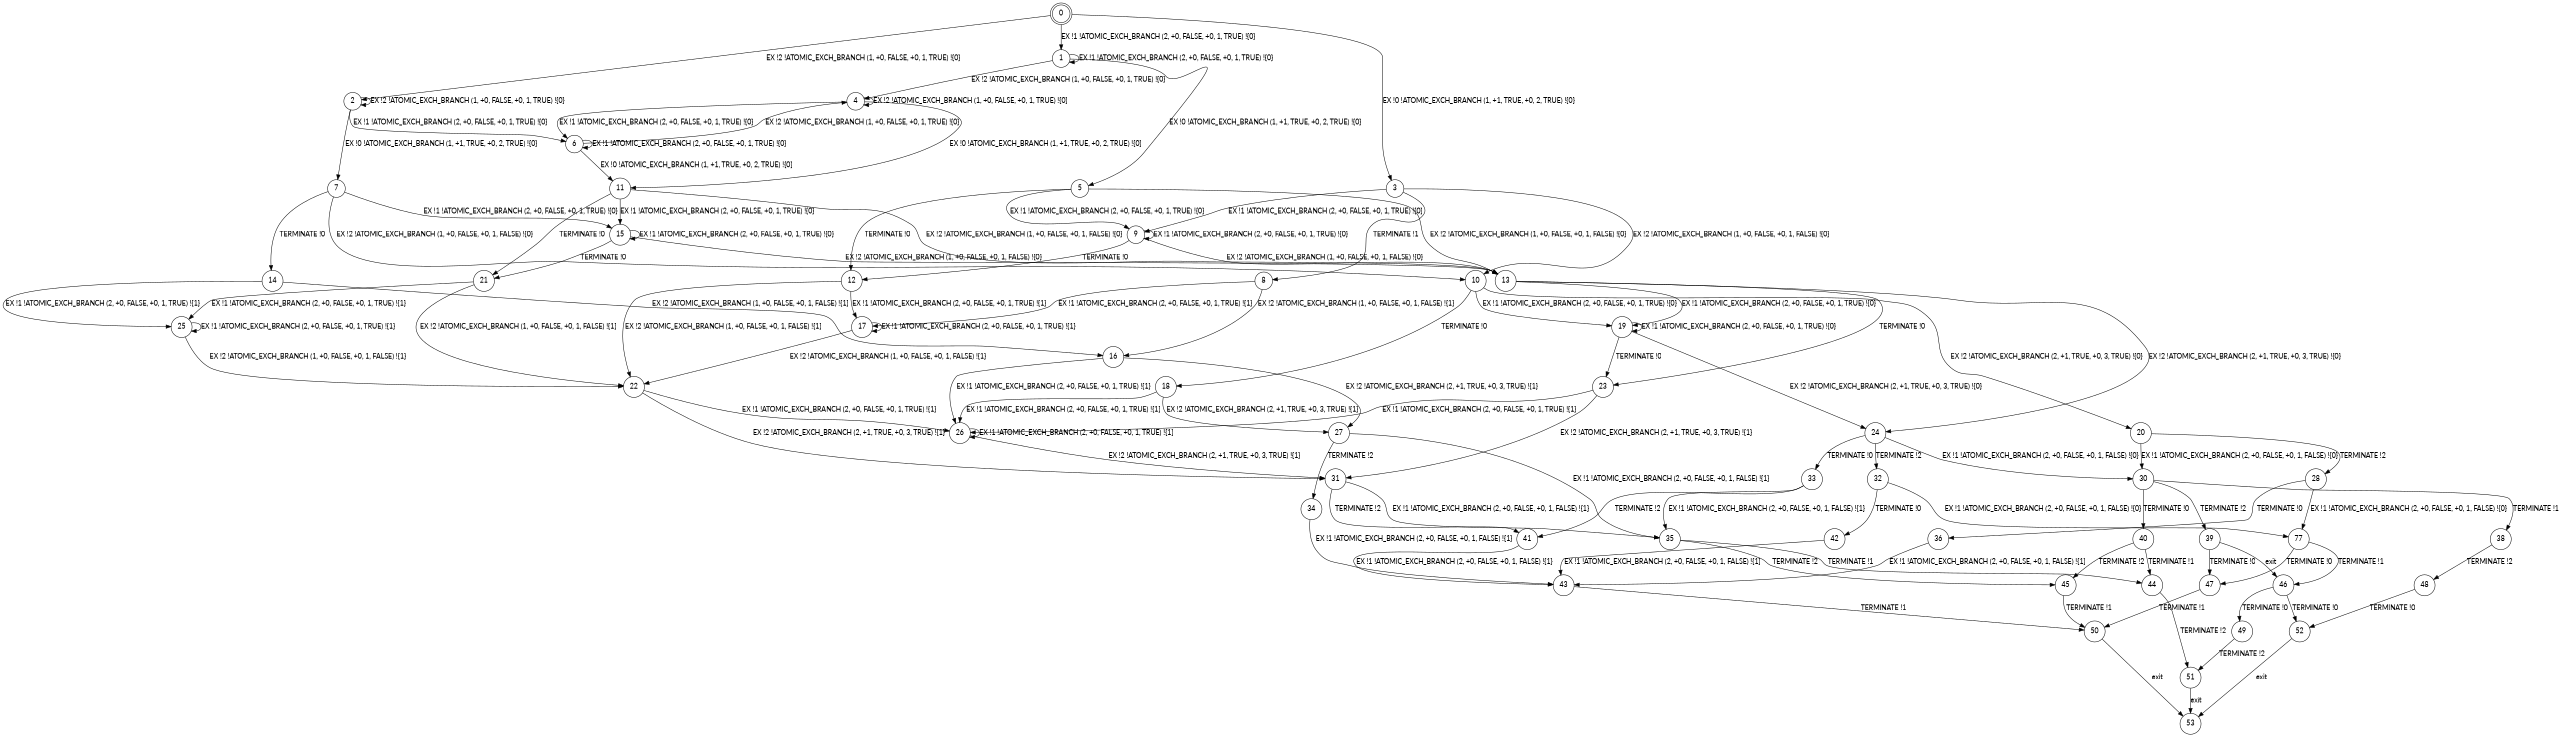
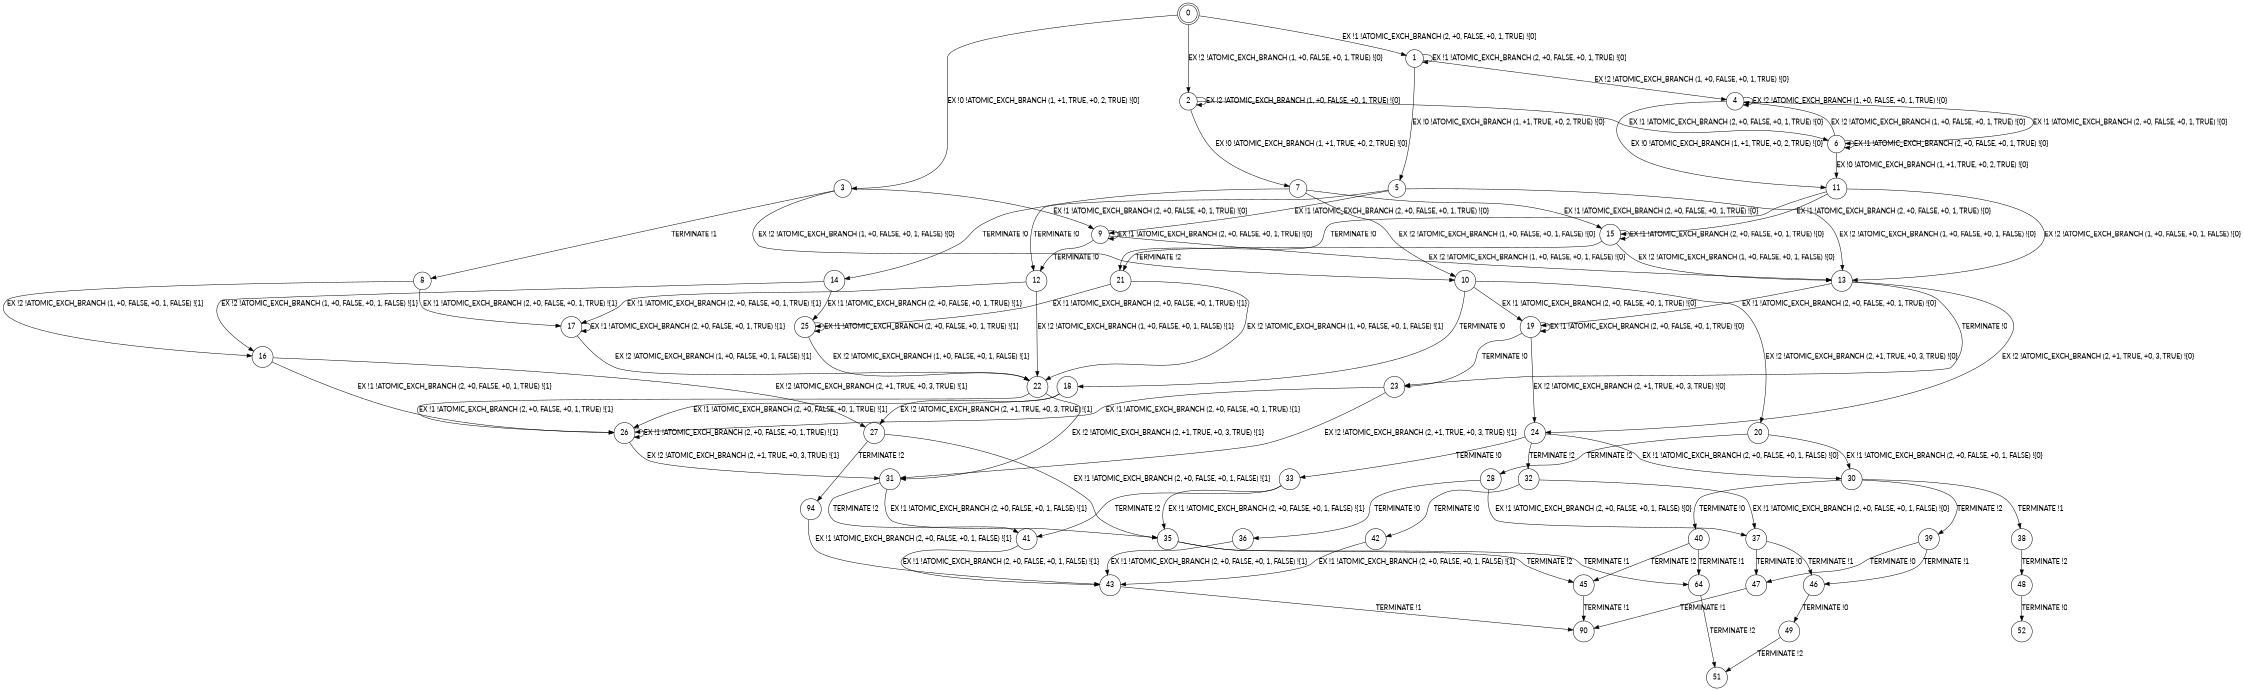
  digraph {
    fontname=Lato
    node [fontname=Lato shape=circle]
    edge [fontname=Lato]
    0 [peripheries=2]
    1
    2
    3
    4
    5
    6
    7
    8
    9
    10
    11
    12
    13
    14
    15
    16
    17
    18
    19
    20
    21
    22
    23
    24
    25
    26
    27
    28
    30
    31
    32
    33
-   34
+   34 [label=94]
    35
    36
-   37 [label=77]
+   37
    38
    39
    40
    41
    42
    43
-   44
+   44 [label=64]
    45
    46
    47
    48
-   50
+   50 [label=90]
    51
    49
    52
-   53
    0 -> 1 [label="EX !1 !ATOMIC_EXCH_BRANCH (2, +0, FALSE, +0, 1, TRUE) !{0}"]
    0 -> 2 [label="EX !2 !ATOMIC_EXCH_BRANCH (1, +0, FALSE, +0, 1, TRUE) !{0}"]
    0 -> 3 [label="EX !0 !ATOMIC_EXCH_BRANCH (1, +1, TRUE, +0, 2, TRUE) !{0}"]
    1 -> 1 [label="EX !1 !ATOMIC_EXCH_BRANCH (2, +0, FALSE, +0, 1, TRUE) !{0}"]
    1 -> 4 [label="EX !2 !ATOMIC_EXCH_BRANCH (1, +0, FALSE, +0, 1, TRUE) !{0}"]
    1 -> 5 [label="EX !0 !ATOMIC_EXCH_BRANCH (1, +1, TRUE, +0, 2, TRUE) !{0}"]
    2 -> 2 [label="EX !2 !ATOMIC_EXCH_BRANCH (1, +0, FALSE, +0, 1, TRUE) !{0}"]
    2 -> 6 [label="EX !1 !ATOMIC_EXCH_BRANCH (2, +0, FALSE, +0, 1, TRUE) !{0}"]
    2 -> 7 [label="EX !0 !ATOMIC_EXCH_BRANCH (1, +1, TRUE, +0, 2, TRUE) !{0}"]
    3 -> 8 [label="TERMINATE !1"]
    3 -> 9 [label="EX !1 !ATOMIC_EXCH_BRANCH (2, +0, FALSE, +0, 1, TRUE) !{0}"]
    3 -> 10 [label="EX !2 !ATOMIC_EXCH_BRANCH (1, +0, FALSE, +0, 1, FALSE) !{0}"]
    4 -> 4 [label="EX !2 !ATOMIC_EXCH_BRANCH (1, +0, FALSE, +0, 1, TRUE) !{0}"]
    4 -> 6 [label="EX !1 !ATOMIC_EXCH_BRANCH (2, +0, FALSE, +0, 1, TRUE) !{0}"]
    4 -> 11 [label="EX !0 !ATOMIC_EXCH_BRANCH (1, +1, TRUE, +0, 2, TRUE) !{0}"]
    5 -> 9 [label="EX !1 !ATOMIC_EXCH_BRANCH (2, +0, FALSE, +0, 1, TRUE) !{0}"]
    5 -> 12 [label="TERMINATE !0"]
    5 -> 13 [label="EX !2 !ATOMIC_EXCH_BRANCH (1, +0, FALSE, +0, 1, FALSE) !{0}"]
    6 -> 4 [label="EX !2 !ATOMIC_EXCH_BRANCH (1, +0, FALSE, +0, 1, TRUE) !{0}"]
    6 -> 6 [label="EX !1 !ATOMIC_EXCH_BRANCH (2, +0, FALSE, +0, 1, TRUE) !{0}"]
    6 -> 11 [label="EX !0 !ATOMIC_EXCH_BRANCH (1, +1, TRUE, +0, 2, TRUE) !{0}"]
    7 -> 10 [label="EX !2 !ATOMIC_EXCH_BRANCH (1, +0, FALSE, +0, 1, FALSE) !{0}"]
    7 -> 14 [label="TERMINATE !0"]
    7 -> 15 [label="EX !1 !ATOMIC_EXCH_BRANCH (2, +0, FALSE, +0, 1, TRUE) !{0}"]
    8 -> 16 [label="EX !2 !ATOMIC_EXCH_BRANCH (1, +0, FALSE, +0, 1, FALSE) !{1}"]
    8 -> 17 [label="EX !1 !ATOMIC_EXCH_BRANCH (2, +0, FALSE, +0, 1, TRUE) !{1}"]
    9 -> 9 [label="EX !1 !ATOMIC_EXCH_BRANCH (2, +0, FALSE, +0, 1, TRUE) !{0}"]
    9 -> 12 [label="TERMINATE !0"]
    9 -> 13 [label="EX !2 !ATOMIC_EXCH_BRANCH (1, +0, FALSE, +0, 1, FALSE) !{0}"]
    10 -> 18 [label="TERMINATE !0"]
    10 -> 19 [label="EX !1 !ATOMIC_EXCH_BRANCH (2, +0, FALSE, +0, 1, TRUE) !{0}"]
    10 -> 20 [label="EX !2 !ATOMIC_EXCH_BRANCH (2, +1, TRUE, +0, 3, TRUE) !{0}"]
    11 -> 13 [label="EX !2 !ATOMIC_EXCH_BRANCH (1, +0, FALSE, +0, 1, FALSE) !{0}"]
    11 -> 15 [label="EX !1 !ATOMIC_EXCH_BRANCH (2, +0, FALSE, +0, 1, TRUE) !{0}"]
    11 -> 21 [label="TERMINATE !0"]
    12 -> 17 [label="EX !1 !ATOMIC_EXCH_BRANCH (2, +0, FALSE, +0, 1, TRUE) !{1}"]
    12 -> 22 [label="EX !2 !ATOMIC_EXCH_BRANCH (1, +0, FALSE, +0, 1, FALSE) !{1}"]
    13 -> 19 [label="EX !1 !ATOMIC_EXCH_BRANCH (2, +0, FALSE, +0, 1, TRUE) !{0}"]
    13 -> 23 [label="TERMINATE !0"]
    13 -> 24 [label="EX !2 !ATOMIC_EXCH_BRANCH (2, +1, TRUE, +0, 3, TRUE) !{0}"]
    14 -> 16 [label="EX !2 !ATOMIC_EXCH_BRANCH (1, +0, FALSE, +0, 1, FALSE) !{1}"]
    14 -> 25 [label="EX !1 !ATOMIC_EXCH_BRANCH (2, +0, FALSE, +0, 1, TRUE) !{1}"]
    15 -> 13 [label="EX !2 !ATOMIC_EXCH_BRANCH (1, +0, FALSE, +0, 1, FALSE) !{0}"]
    15 -> 15 [label="EX !1 !ATOMIC_EXCH_BRANCH (2, +0, FALSE, +0, 1, TRUE) !{0}"]
-   15 -> 21 [label="TERMINATE !0"]
+   15 -> 21 [label="TERMINATE !2"]
    16 -> 26 [label="EX !1 !ATOMIC_EXCH_BRANCH (2, +0, FALSE, +0, 1, TRUE) !{1}"]
    16 -> 27 [label="EX !2 !ATOMIC_EXCH_BRANCH (2, +1, TRUE, +0, 3, TRUE) !{1}"]
    17 -> 17 [label="EX !1 !ATOMIC_EXCH_BRANCH (2, +0, FALSE, +0, 1, TRUE) !{1}"]
    17 -> 22 [label="EX !2 !ATOMIC_EXCH_BRANCH (1, +0, FALSE, +0, 1, FALSE) !{1}"]
    18 -> 26 [label="EX !1 !ATOMIC_EXCH_BRANCH (2, +0, FALSE, +0, 1, TRUE) !{1}"]
    18 -> 27 [label="EX !2 !ATOMIC_EXCH_BRANCH (2, +1, TRUE, +0, 3, TRUE) !{1}"]
    19 -> 19 [label="EX !1 !ATOMIC_EXCH_BRANCH (2, +0, FALSE, +0, 1, TRUE) !{0}"]
    19 -> 23 [label="TERMINATE !0"]
    19 -> 24 [label="EX !2 !ATOMIC_EXCH_BRANCH (2, +1, TRUE, +0, 3, TRUE) !{0}"]
    20 -> 28 [label="TERMINATE !2"]
    20 -> 30 [label="EX !1 !ATOMIC_EXCH_BRANCH (2, +0, FALSE, +0, 1, FALSE) !{0}"]
    21 -> 22 [label="EX !2 !ATOMIC_EXCH_BRANCH (1, +0, FALSE, +0, 1, FALSE) !{1}"]
    21 -> 25 [label="EX !1 !ATOMIC_EXCH_BRANCH (2, +0, FALSE, +0, 1, TRUE) !{1}"]
    22 -> 26 [label="EX !1 !ATOMIC_EXCH_BRANCH (2, +0, FALSE, +0, 1, TRUE) !{1}"]
    22 -> 31 [label="EX !2 !ATOMIC_EXCH_BRANCH (2, +1, TRUE, +0, 3, TRUE) !{1}"]
    23 -> 26 [label="EX !1 !ATOMIC_EXCH_BRANCH (2, +0, FALSE, +0, 1, TRUE) !{1}"]
    23 -> 31 [label="EX !2 !ATOMIC_EXCH_BRANCH (2, +1, TRUE, +0, 3, TRUE) !{1}"]
    24 -> 30 [label="EX !1 !ATOMIC_EXCH_BRANCH (2, +0, FALSE, +0, 1, FALSE) !{0}"]
    24 -> 32 [label="TERMINATE !2"]
    24 -> 33 [label="TERMINATE !0"]
    25 -> 22 [label="EX !2 !ATOMIC_EXCH_BRANCH (1, +0, FALSE, +0, 1, FALSE) !{1}"]
    25 -> 25 [label="EX !1 !ATOMIC_EXCH_BRANCH (2, +0, FALSE, +0, 1, TRUE) !{1}"]
    26 -> 26 [label="EX !1 !ATOMIC_EXCH_BRANCH (2, +0, FALSE, +0, 1, TRUE) !{1}"]
    26 -> 31 [label="EX !2 !ATOMIC_EXCH_BRANCH (2, +1, TRUE, +0, 3, TRUE) !{1}"]
    27 -> 34 [label="TERMINATE !2"]
    27 -> 35 [label="EX !1 !ATOMIC_EXCH_BRANCH (2, +0, FALSE, +0, 1, FALSE) !{1}"]
    28 -> 36 [label="TERMINATE !0"]
    28 -> 37 [label="EX !1 !ATOMIC_EXCH_BRANCH (2, +0, FALSE, +0, 1, FALSE) !{0}"]
    30 -> 38 [label="TERMINATE !1"]
    30 -> 39 [label="TERMINATE !2"]
    30 -> 40 [label="TERMINATE !0"]
    31 -> 35 [label="EX !1 !ATOMIC_EXCH_BRANCH (2, +0, FALSE, +0, 1, FALSE) !{1}"]
    31 -> 41 [label="TERMINATE !2"]
    32 -> 37 [label="EX !1 !ATOMIC_EXCH_BRANCH (2, +0, FALSE, +0, 1, FALSE) !{0}"]
    32 -> 42 [label="TERMINATE !0"]
    33 -> 35 [label="EX !1 !ATOMIC_EXCH_BRANCH (2, +0, FALSE, +0, 1, FALSE) !{1}"]
    33 -> 41 [label="TERMINATE !2"]
    34 -> 43 [label="EX !1 !ATOMIC_EXCH_BRANCH (2, +0, FALSE, +0, 1, FALSE) !{1}"]
    35 -> 44 [label="TERMINATE !1"]
    35 -> 45 [label="TERMINATE !2"]
    36 -> 43 [label="EX !1 !ATOMIC_EXCH_BRANCH (2, +0, FALSE, +0, 1, FALSE) !{1}"]
    37 -> 46 [label="TERMINATE !1"]
    37 -> 47 [label="TERMINATE !0"]
    38 -> 48 [label="TERMINATE !2"]
-   39 -> 46 [label=exit]
+   39 -> 46 [label="TERMINATE !1"]
    39 -> 47 [label="TERMINATE !0"]
    40 -> 44 [label="TERMINATE !1"]
    40 -> 45 [label="TERMINATE !2"]
    41 -> 43 [label="EX !1 !ATOMIC_EXCH_BRANCH (2, +0, FALSE, +0, 1, FALSE) !{1}"]
    42 -> 43 [label="EX !1 !ATOMIC_EXCH_BRANCH (2, +0, FALSE, +0, 1, FALSE) !{1}"]
    43 -> 50 [label="TERMINATE !1"]
    44 -> 51 [label="TERMINATE !2"]
    45 -> 50 [label="TERMINATE !1"]
    46 -> 49 [label="TERMINATE !0"]
-   46 -> 52 [label="TERMINATE !0"]
    47 -> 50 [label="TERMINATE !1"]
    48 -> 52 [label="TERMINATE !0"]
-   50 -> 53 [label=exit]
-   51 -> 53 [label=exit]
    49 -> 51 [label="TERMINATE !2"]
-   52 -> 53 [label=exit]
  }
